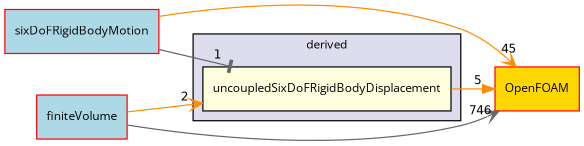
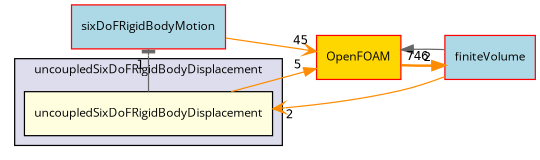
  digraph {
    compound=true
    fontname="Open Sans"
    rankdir=LR
    node [fillcolor=lightblue fontname="Open Sans" fontsize=10 shape=box style=filled color=red]
    edge [arrowhead=vee color=darkorange fontname="Open Sans" headlabel=2 labeldistance=1.5 labelfontname=Helvetica labelfontsize=10 style=solid]
    n1 [fillcolor=lightyellow label=uncoupledSixDoFRigidBodyDisplacement pencolor=black color=""]
    n2 [label=sixDoFRigidBodyMotion]
    n3 [fillcolor=gold label=OpenFOAM]
    n4 [label=finiteVolume]
    subgraph cluster_1 {
      bgcolor="#ddddee"
      fontsize=10
-     label=derived
+     label=uncoupledSixDoFRigidBodyDisplacement
      pencolor=black
      n1
    }
-   n2 -> n1 [arrowhead=tee color=gray40 headlabel=1]
+   n1 -> n2 [arrowhead=tee color=gray40 headlabel=1]
    n1 -> n3 [arrowhead=normal headlabel=5]
    n2 -> n3 [headlabel=45]
+   n3 -> n4 [arrowhead=normal style=bold]
    n4 -> n1
-   n4 -> n3 [color=gray40 headlabel=746]
+   n4 -> n3 [arrowhead=normal color=gray40 headlabel=746]
  }
